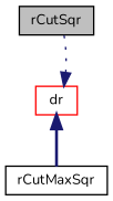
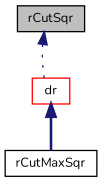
  digraph {
    fontname=Nunito
    rankdir=TB
    node [color=black fontname=Nunito fontsize=10 shape=record]
    edge [color=midnightblue dir=back fontname=Nunito fontsize=10 labelfontname=Helvetica labelfontsize=10]
    n1 [fillcolor=grey75 fontcolor=black height=0.2 label=rCutSqr style=filled width=0.4]
    n2 [color=red height=0.2 label=dr width=0.4]
    n3 [height=0.2 label=rCutMaxSqr width=0.4]
-   n2 -> n1 [style=dotted]
+   n1 -> n2 [style=dotted]
    n2 -> n3 [style=bold]
  }
